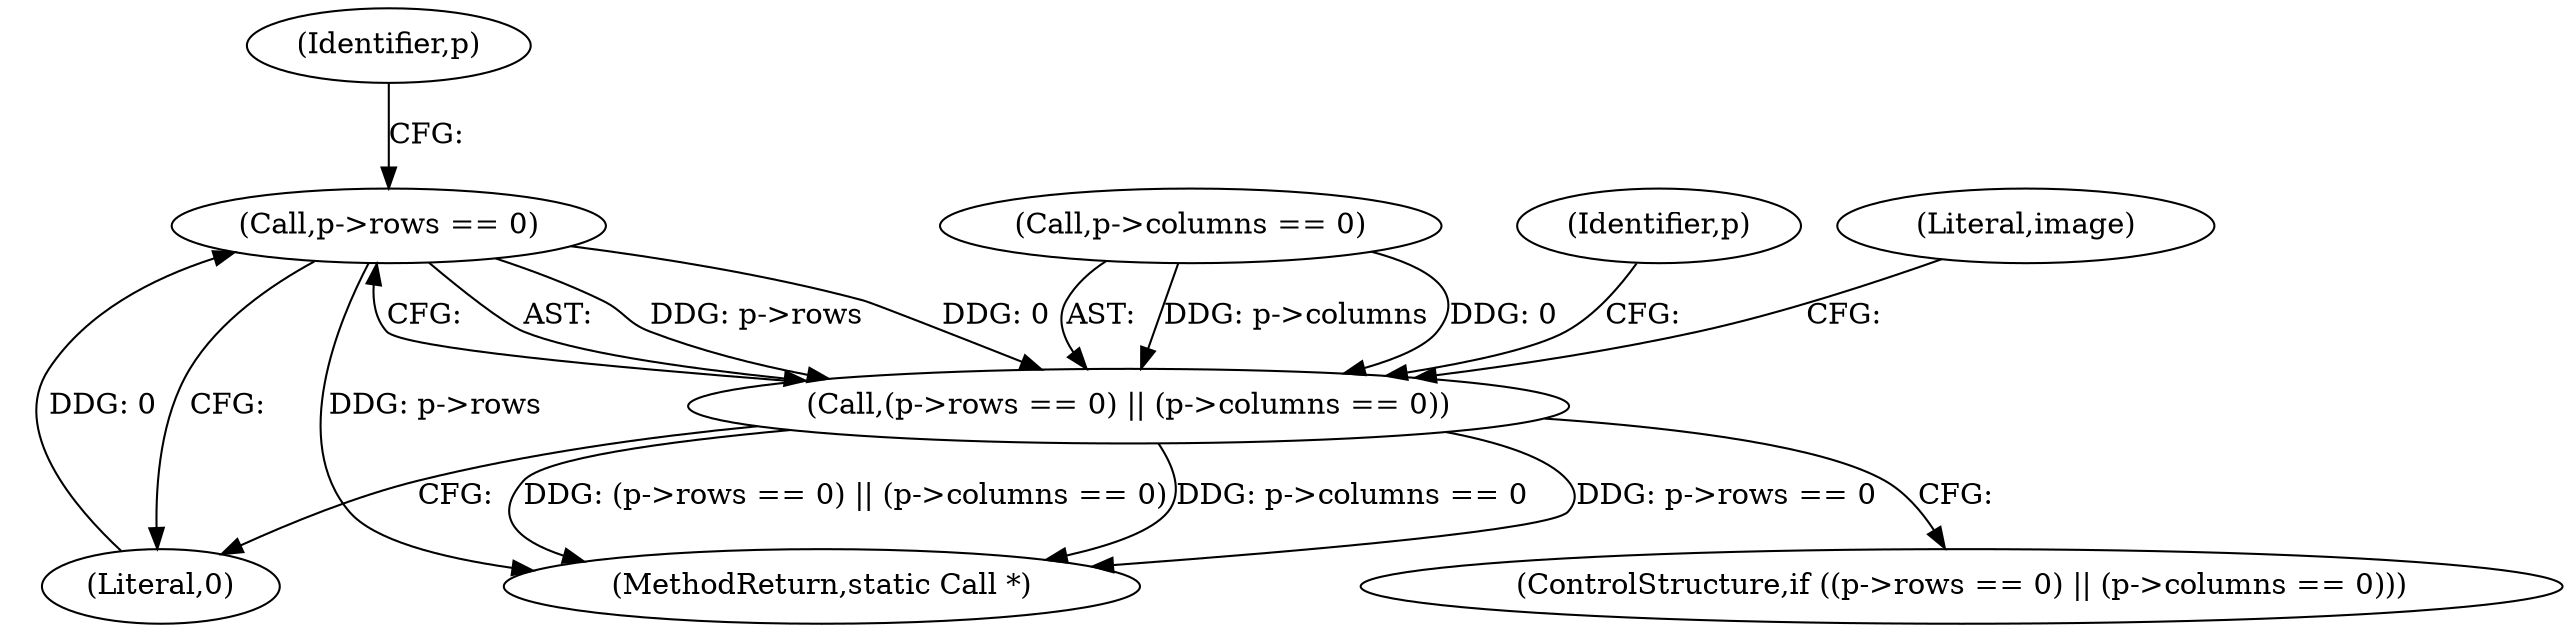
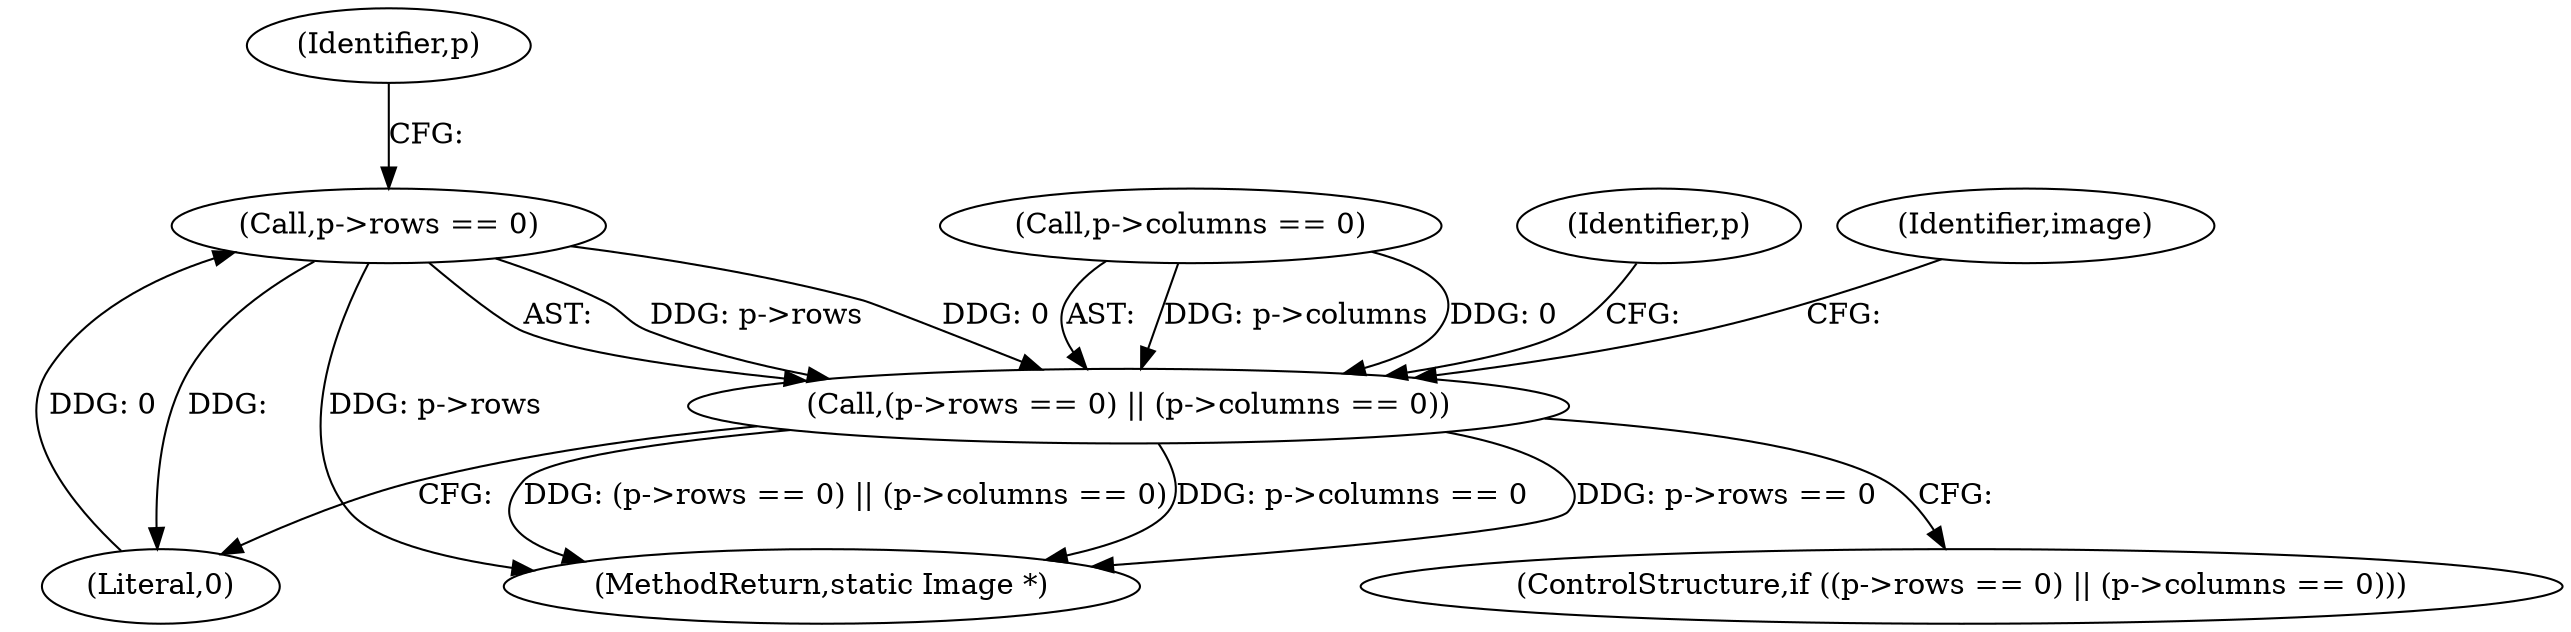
  digraph {
    fontname="DejaVu Serif"
    node [fontname="DejaVu Serif"]
    edge [fontname="DejaVu Serif"]
    n1 [label="(Call,p->rows == 0)"]
    n2 [label="(Call,(p->rows == 0) || (p->columns == 0))"]
-   n3 [label="(MethodReturn,static Call *)"]
+   n3 [label="(MethodReturn,static Image *)"]
    n4 [label="(Literal,0)"]
    n5 [label="(ControlStructure,if ((p->rows == 0) || (p->columns == 0)))"]
    n6 [label="(Call,p->columns == 0)"]
    n7 [label="(Identifier,p)"]
    n8 [label="(Identifier,p)"]
-   n9 [label="(Literal,image)"]
+   n9 [label="(Identifier,image)"]
    n1 -> n2 [label="AST: "]
    n1 -> n2 [label="DDG: p->rows"]
    n1 -> n2 [label="DDG: 0"]
    n1 -> n3 [label="DDG: p->rows"]
-   n1 -> n4 [label="CFG: "]
-   n2 -> n1 [label="CFG: "]
+   n1 -> n4 [label="DDG: "]
    n2 -> n3 [label="DDG: p->rows == 0"]
    n2 -> n3 [label="DDG: (p->rows == 0) || (p->columns == 0)"]
    n2 -> n3 [label="DDG: p->columns == 0"]
    n2 -> n4 [label="CFG: "]
    n2 -> n5 [label="CFG: "]
    n4 -> n1 [label="DDG: 0"]
    n6 -> n2 [label="AST: "]
    n6 -> n2 [label="DDG: p->columns"]
    n6 -> n2 [label="DDG: 0"]
    n7 -> n1 [label="CFG: "]
    n8 -> n2 [label="CFG: "]
    n9 -> n2 [label="CFG: "]
  }
